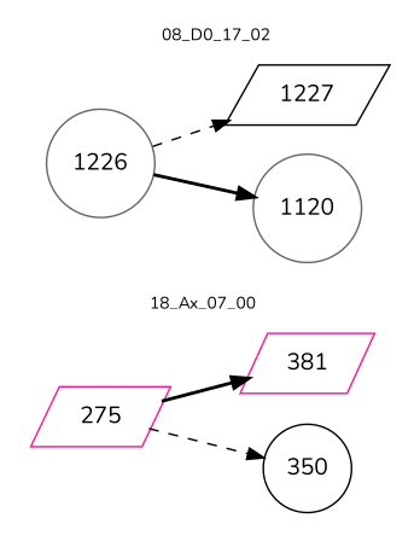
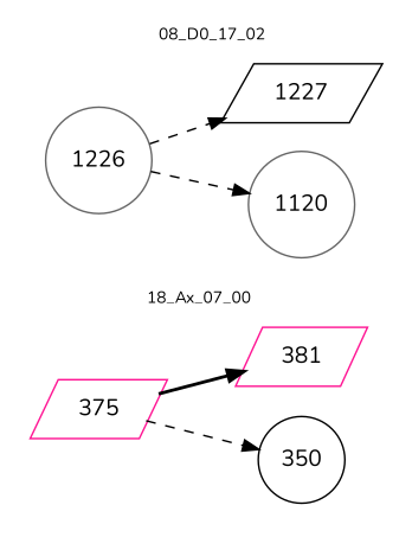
  digraph {
    fontname=Nunito
    rankdir=LR
    node [color=deeppink fontname=Nunito shape=parallelogram]
    edge [color=black fontname=Nunito style=dashed]
-   n1 [label=275]
+   n1 [label=375]
    n2 [color=black label=350 shape=circle]
    n3 [label=381]
    n4 [color=gray40 label=1226 shape=circle]
    n5 [color=gray40 label=1120 shape=circle]
    n6 [color=black label=1227]
    subgraph cluster_1 {
      color=white
      fontsize=10
      label="18_Ax_07_00"
      n1
      n2
      n3
    }
    subgraph cluster_2 {
      color=white
      fontsize=10
      label="08_D0_17_02"
      n4
      n5
      n6
    }
    n1 -> n2
    n1 -> n3 [style=bold]
-   n4 -> n5 [style=bold]
+   n4 -> n5
    n4 -> n6
  }
